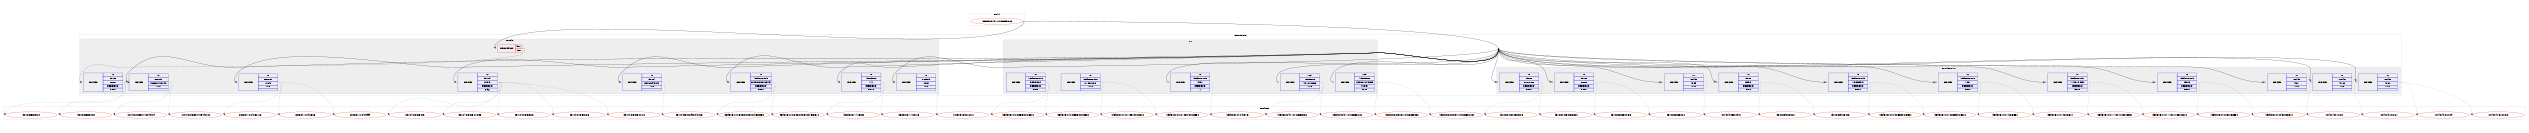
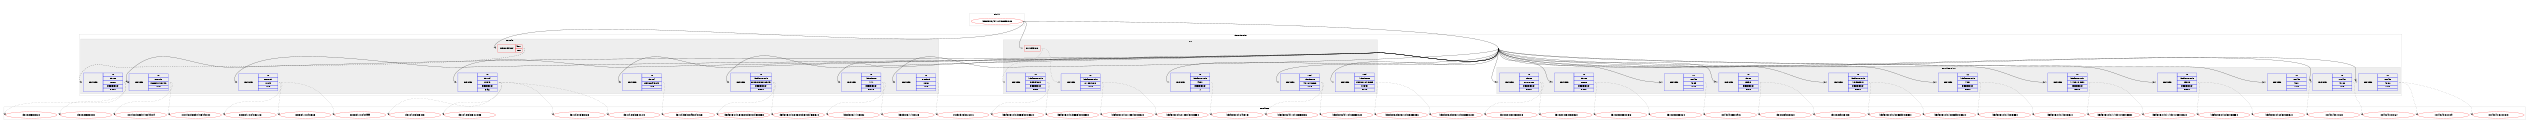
  digraph {
    compound=true
    concentrate=true
    fontname=Helvetica
    fontsize=10
    newrank=true
    rankdir=TB
    ranksep=1.5
    node [color=red fontname=Helvetica fontsize=10]
    edge [arrowhead=vee headport=w style=dotted tailport=e weight=100]
    n1 [label="kde-plasma/libkworkspace-5.14.5" width=4]
    n2 [color=blue label=<<TABLE BORDER="0" CELLBORDER="1" CELLSPACING="0" CELLPADDING="4" WIDTH="220"><TR><TD ROWSPAN="6" CELLPADDING="30">pack_dep</TD></TR><TR><TD WIDTH="110">no</TD></TR><TR><TD>dev-qt</TD></TR><TR><TD>qttest</TD></TR><TR><TD>greaterequal</TD></TR><TR><TD>5.11.1</TD></TR></TABLE>> shape=none]
    n3 [label=<<TABLE BORDER="0" CELLBORDER="1" CELLSPACING="0" CELLPADDING="4"><TR><TD ROWSPAN="3" CELLPADDING="10">use_conditional</TD></TR><TR><TD>libSM</TD></TR><TR><TD>test</TD></TR></TABLE>> shape=none]
    n4 [color=blue label=<<TABLE BORDER="0" CELLBORDER="1" CELLSPACING="0" CELLPADDING="4" WIDTH="220"><TR><TD ROWSPAN="6" CELLPADDING="30">pack_dep</TD></TR><TR><TD WIDTH="110">no</TD></TR><TR><TD>app-arch</TD></TR><TR><TD>xz-utils</TD></TR><TR><TD>none</TD></TR><TR><TD></TD></TR></TABLE>> shape=none]
    n5 [color=blue label=<<TABLE BORDER="0" CELLBORDER="1" CELLSPACING="0" CELLPADDING="4" WIDTH="220"><TR><TD ROWSPAN="6" CELLPADDING="30">pack_dep</TD></TR><TR><TD WIDTH="110">no</TD></TR><TR><TD>dev-util</TD></TR><TR><TD>cmake</TD></TR><TR><TD>greaterequal</TD></TR><TR><TD>3.9.6</TD></TR></TABLE>> shape=none]
    n6 [color=blue label=<<TABLE BORDER="0" CELLBORDER="1" CELLSPACING="0" CELLPADDING="4" WIDTH="220"><TR><TD ROWSPAN="6" CELLPADDING="30">pack_dep</TD></TR><TR><TD WIDTH="110">no</TD></TR><TR><TD>dev-util</TD></TR><TR><TD>desktop-file-utils</TD></TR><TR><TD>none</TD></TR><TR><TD></TD></TR></TABLE>> shape=none]
    n7 [color=blue label=<<TABLE BORDER="0" CELLBORDER="1" CELLSPACING="0" CELLPADDING="4" WIDTH="220"><TR><TD ROWSPAN="6" CELLPADDING="30">pack_dep</TD></TR><TR><TD WIDTH="110">no</TD></TR><TR><TD>kde-frameworks</TD></TR><TR><TD>extra-cmake-modules</TD></TR><TR><TD>greaterequal</TD></TR><TR><TD>5.50.0</TD></TR></TABLE>> shape=none]
    n8 [color=blue label=<<TABLE BORDER="0" CELLBORDER="1" CELLSPACING="0" CELLPADDING="4" WIDTH="220"><TR><TD ROWSPAN="6" CELLPADDING="30">pack_dep</TD></TR><TR><TD WIDTH="110">no</TD></TR><TR><TD>kde-plasma</TD></TR><TR><TD>kwin</TD></TR><TR><TD>greaterequal</TD></TR><TR><TD>5.14.5</TD></TR></TABLE>> shape=none]
    n9 [color=blue label=<<TABLE BORDER="0" CELLBORDER="1" CELLSPACING="0" CELLPADDING="4" WIDTH="220"><TR><TD ROWSPAN="6" CELLPADDING="30">pack_dep</TD></TR><TR><TD WIDTH="110">no</TD></TR><TR><TD>sys-devel</TD></TR><TR><TD>make</TD></TR><TR><TD>none</TD></TR><TR><TD></TD></TR></TABLE>> shape=none]
    n10 [color=blue label=<<TABLE BORDER="0" CELLBORDER="1" CELLSPACING="0" CELLPADDING="4" WIDTH="220"><TR><TD ROWSPAN="6" CELLPADDING="30">pack_dep</TD></TR><TR><TD WIDTH="110">no</TD></TR><TR><TD>x11-misc</TD></TR><TR><TD>shared-mime-info</TD></TR><TR><TD>none</TD></TR><TR><TD></TD></TR></TABLE>> shape=none]
    n11 [color=blue label=<<TABLE BORDER="0" CELLBORDER="1" CELLSPACING="0" CELLPADDING="4" WIDTH="220"><TR><TD ROWSPAN="6" CELLPADDING="30">pack_dep</TD></TR><TR><TD WIDTH="110">no</TD></TR><TR><TD>dev-qt</TD></TR><TR><TD>qtx11extras</TD></TR><TR><TD>greaterequal</TD></TR><TR><TD>5.11.1</TD></TR></TABLE>> shape=none]
    n12 [color=blue label=<<TABLE BORDER="0" CELLBORDER="1" CELLSPACING="0" CELLPADDING="4" WIDTH="220"><TR><TD ROWSPAN="6" CELLPADDING="30">pack_dep</TD></TR><TR><TD WIDTH="110">no</TD></TR><TR><TD>dev-qt</TD></TR><TR><TD>qtcore</TD></TR><TR><TD>greaterequal</TD></TR><TR><TD>5.11.1</TD></TR></TABLE>> shape=none]
    n13 [color=blue label=<<TABLE BORDER="0" CELLBORDER="1" CELLSPACING="0" CELLPADDING="4" WIDTH="220"><TR><TD ROWSPAN="6" CELLPADDING="30">pack_dep</TD></TR><TR><TD WIDTH="110">no</TD></TR><TR><TD>x11-libs</TD></TR><TR><TD>libICE</TD></TR><TR><TD>none</TD></TR><TR><TD></TD></TR></TABLE>> shape=none]
    n14 [color=blue label=<<TABLE BORDER="0" CELLBORDER="1" CELLSPACING="0" CELLPADDING="4" WIDTH="220"><TR><TD ROWSPAN="6" CELLPADDING="30">pack_dep</TD></TR><TR><TD WIDTH="110">no</TD></TR><TR><TD>dev-qt</TD></TR><TR><TD>qtdbus</TD></TR><TR><TD>greaterequal</TD></TR><TR><TD>5.11.1</TD></TR></TABLE>> shape=none]
    n15 [color=blue label=<<TABLE BORDER="0" CELLBORDER="1" CELLSPACING="0" CELLPADDING="4" WIDTH="220"><TR><TD ROWSPAN="6" CELLPADDING="30">pack_dep</TD></TR><TR><TD WIDTH="110">no</TD></TR><TR><TD>kde-frameworks</TD></TR><TR><TD>kcoreaddons</TD></TR><TR><TD>greaterequal</TD></TR><TR><TD>5.50.0</TD></TR></TABLE>> shape=none]
    n16 [color=blue label=<<TABLE BORDER="0" CELLBORDER="1" CELLSPACING="0" CELLPADDING="4" WIDTH="220"><TR><TD ROWSPAN="6" CELLPADDING="30">pack_dep</TD></TR><TR><TD WIDTH="110">no</TD></TR><TR><TD>kde-frameworks</TD></TR><TR><TD>ki18n</TD></TR><TR><TD>greaterequal</TD></TR><TR><TD>5.50.0</TD></TR></TABLE>> shape=none]
    n17 [color=blue label=<<TABLE BORDER="0" CELLBORDER="1" CELLSPACING="0" CELLPADDING="4" WIDTH="220"><TR><TD ROWSPAN="6" CELLPADDING="30">pack_dep</TD></TR><TR><TD WIDTH="110">no</TD></TR><TR><TD>kde-frameworks</TD></TR><TR><TD>kwindowsystem</TD></TR><TR><TD>greaterequal</TD></TR><TR><TD>5.50.0</TD></TR></TABLE>> shape=none]
    n18 [color=blue label=<<TABLE BORDER="0" CELLBORDER="1" CELLSPACING="0" CELLPADDING="4" WIDTH="220"><TR><TD ROWSPAN="6" CELLPADDING="30">pack_dep</TD></TR><TR><TD WIDTH="110">no</TD></TR><TR><TD>kde-frameworks</TD></TR><TR><TD>plasma</TD></TR><TR><TD>greaterequal</TD></TR><TR><TD>5.50.0</TD></TR></TABLE>> shape=none]
    n19 [color=blue label=<<TABLE BORDER="0" CELLBORDER="1" CELLSPACING="0" CELLPADDING="4" WIDTH="220"><TR><TD ROWSPAN="6" CELLPADDING="30">pack_dep</TD></TR><TR><TD WIDTH="110">no</TD></TR><TR><TD>x11-libs</TD></TR><TR><TD>libSM</TD></TR><TR><TD>none</TD></TR><TR><TD></TD></TR></TABLE>> shape=none]
    n20 [color=blue label=<<TABLE BORDER="0" CELLBORDER="1" CELLSPACING="0" CELLPADDING="4" WIDTH="220"><TR><TD ROWSPAN="6" CELLPADDING="30">pack_dep</TD></TR><TR><TD WIDTH="110">no</TD></TR><TR><TD>x11-libs</TD></TR><TR><TD>libX11</TD></TR><TR><TD>none</TD></TR><TR><TD></TD></TR></TABLE>> shape=none]
    n21 [color=blue label=<<TABLE BORDER="0" CELLBORDER="1" CELLSPACING="0" CELLPADDING="4" WIDTH="220"><TR><TD ROWSPAN="6" CELLPADDING="30">pack_dep</TD></TR><TR><TD WIDTH="110">no</TD></TR><TR><TD>x11-libs</TD></TR><TR><TD>libXau</TD></TR><TR><TD>none</TD></TR><TR><TD></TD></TR></TABLE>> shape=none]
    n22 [color=blue label=<<TABLE BORDER="0" CELLBORDER="1" CELLSPACING="0" CELLPADDING="4" WIDTH="220"><TR><TD ROWSPAN="6" CELLPADDING="30">pack_dep</TD></TR><TR><TD WIDTH="110">no</TD></TR><TR><TD>kde-frameworks</TD></TR><TR><TD>breeze-icons</TD></TR><TR><TD>greaterequal</TD></TR><TR><TD>5.50.0</TD></TR></TABLE>> shape=none]
    n23 [color=blue label=<<TABLE BORDER="0" CELLBORDER="1" CELLSPACING="0" CELLPADDING="4" WIDTH="220"><TR><TD ROWSPAN="6" CELLPADDING="30">pack_dep</TD></TR><TR><TD WIDTH="110">no</TD></TR><TR><TD>kde-frameworks</TD></TR><TR><TD>oxygen-icons</TD></TR><TR><TD>none</TD></TR><TR><TD></TD></TR></TABLE>> shape=none]
+   n24 [label=<<TABLE BORDER="0" CELLBORDER="1" CELLSPACING="0" CELLPADDING="4"><TR><TD CELLPADDING="10">any_of_group</TD></TR></TABLE>> shape=none]
    n25 [color=blue label=<<TABLE BORDER="0" CELLBORDER="1" CELLSPACING="0" CELLPADDING="4" WIDTH="220"><TR><TD ROWSPAN="6" CELLPADDING="30">pack_dep</TD></TR><TR><TD WIDTH="110">no</TD></TR><TR><TD>kde-frameworks</TD></TR><TR><TD>kf-env</TD></TR><TR><TD>greaterequal</TD></TR><TR><TD>4</TD></TR></TABLE>> shape=none]
    n26 [color=blue label=<<TABLE BORDER="0" CELLBORDER="1" CELLSPACING="0" CELLPADDING="4" WIDTH="220"><TR><TD ROWSPAN="6" CELLPADDING="30">pack_dep</TD></TR><TR><TD WIDTH="110">weak</TD></TR><TR><TD>kde-plasma</TD></TR><TR><TD>libkworkspace</TD></TR><TR><TD>none</TD></TR><TR><TD></TD></TR></TABLE>> shape=none]
    n27 [color=blue label=<<TABLE BORDER="0" CELLBORDER="1" CELLSPACING="0" CELLPADDING="4" WIDTH="220"><TR><TD ROWSPAN="6" CELLPADDING="30">pack_dep</TD></TR><TR><TD WIDTH="110">weak</TD></TR><TR><TD>kde-plasma</TD></TR><TR><TD>plasma-workspace</TD></TR><TR><TD>smaller</TD></TR><TR><TD>5.14.2</TD></TR></TABLE>> shape=none]
    n28 [label="dev-qt/qttest-5.11.3" width=4]
    n29 [label="dev-qt/qttest-5.12.1" width=4]
    n30 [label="app-arch/xz-utils-5.2.3" width=4]
    n31 [label="app-arch/xz-utils-5.2.4-r2" width=4]
    n32 [label="app-arch/xz-utils-9999" width=4]
    n33 [label="dev-util/cmake-3.10.3" width=4]
    n34 [label="dev-util/cmake-3.11.4-r1" width=4]
    n35 [label="dev-util/cmake-3.12.3" width=4]
-   n36 [label="dev-util/cmake-3.13.4" width=4]
    n37 [label="dev-util/cmake-3.14.0_rc3" width=4]
    n38 [label="dev-util/desktop-file-utils-0.23" width=4]
    n39 [label="kde-frameworks/extra-cmake-modules-5.54.0" width=4]
    n40 [label="kde-frameworks/extra-cmake-modules-5.55.0" width=4]
    n41 [label="kde-plasma/kwin-5.14.5" width=4]
    n42 [label="kde-plasma/kwin-5.15.2" width=4]
    n43 [label="sys-devel/make-4.2.1-r4" width=4]
    n44 [label="x11-misc/shared-mime-info-1.10" width=4]
    n45 [label="x11-misc/shared-mime-info-1.9" width=4]
    n46 [label="dev-qt/qtcore-5.11.3-r2" width=4]
    n47 [label="dev-qt/qtcore-5.12.1" width=4]
    n48 [label="dev-qt/qtdbus-5.11.3" width=4]
    n49 [label="dev-qt/qtdbus-5.12.1" width=4]
    n50 [label="dev-qt/qtx11extras-5.11.3" width=4]
    n51 [label="dev-qt/qtx11extras-5.32.1" width=4]
    n52 [label="kde-frameworks/kcoreaddons-5.54.0" width=4]
    n53 [label="kde-frameworks/kcoreaddons-5.55.0" width=4]
    n54 [label="kde-frameworks/ki18n-5.54.0" width=4]
    n55 [label="kde-frameworks/ki18n-5.55.0" width=4]
    n56 [label="kde-frameworks/kwindowsystem-5.54.0" width=4]
    n57 [label="kde-frameworks/kwindowsystem-5.55.0" width=4]
    n58 [label="kde-frameworks/plasma-5.54.0" width=4]
    n59 [label="kde-frameworks/plasma-5.55.0" width=4]
    n60 [label="x11-libs/libXau-1.0.8-r1" width=4]
    n61 [label="x11-libs/libXau-1.0.9" width=4]
    n62 [label="x11-libs/libICE-1.0.9-r2" width=4]
    n63 [label="x11-libs/libX11-1.6.7" width=4]
    n64 [label="x11-libs/libSM-1.2.3" width=4]
    n65 [label="kde-frameworks/breeze-icons-5.54.0" width=4]
    n66 [label="kde-frameworks/breeze-icons-5.55.0" width=4]
    n67 [label="kde-frameworks/oxygen-icons-5.54.0" width=4]
    n68 [label="kde-frameworks/oxygen-icons-5.55.0" width=4]
    n69 [label="kde-frameworks/kf-env-5" width=4]
    n70 [label="kde-plasma/libkworkspace-5.14.5" width=4]
    n71 [label="kde-plasma/libkworkspace-5.15.2" width=4]
    n72 [label="kde-plasma/plasma-workspace-5.14.5.1" width=4]
    n73 [label="kde-plasma/plasma-workspace-5.15.2" width=4]
    subgraph cluster_1 {
      color=gray
      label=<<i>ebuild</i>>
      rank=same
      n1
    }
    subgraph cluster_2 {
      color=gray
      label=<<i>dependencies</i>>
      subgraph cluster_3 {
        color=gray
        fillcolor="#eeeeee"
        label=<<i>compile</i>>
        style=filled
        subgraph sub_4 {
          color=gray
          fillcolor="#eeeeee"
          label=<<i>compile</i>>
          style=filled
          n3
          subgraph sub_5 {
            color=gray
            fillcolor="#eeeeee"
            label=<<i>compile</i>>
            style=filled
            n2
          }
        }
        subgraph sub_6 {
          color=gray
          fillcolor="#eeeeee"
          label=<<i>compile</i>>
          style=filled
          n4
        }
        subgraph sub_7 {
          color=gray
          fillcolor="#eeeeee"
          label=<<i>compile</i>>
          style=filled
          n5
        }
        subgraph sub_8 {
          color=gray
          fillcolor="#eeeeee"
          label=<<i>compile</i>>
          style=filled
          n6
        }
        subgraph sub_9 {
          color=gray
          fillcolor="#eeeeee"
          label=<<i>compile</i>>
          style=filled
          n7
        }
        subgraph sub_10 {
          color=gray
          fillcolor="#eeeeee"
          label=<<i>compile</i>>
          style=filled
          n8
        }
        subgraph sub_11 {
          color=gray
          fillcolor="#eeeeee"
          label=<<i>compile</i>>
          style=filled
          n9
        }
        subgraph sub_12 {
          color=gray
          fillcolor="#eeeeee"
          label=<<i>compile</i>>
          style=filled
          n10
        }
      }
      subgraph cluster_13 {
        color=gray
        fillcolor="#eeeeee"
        label=<<i>compile and run</i>>
        style=filled
        subgraph sub_14 {
          color=gray
          fillcolor="#eeeeee"
          label=<<i>compile and run</i>>
          style=filled
          n11
        }
        subgraph sub_15 {
          color=gray
          fillcolor="#eeeeee"
          label=<<i>compile and run</i>>
          style=filled
          n12
        }
        subgraph sub_16 {
          color=gray
          fillcolor="#eeeeee"
          label=<<i>compile and run</i>>
          style=filled
          n13
        }
        subgraph sub_17 {
          color=gray
          fillcolor="#eeeeee"
          label=<<i>compile and run</i>>
          style=filled
          n14
        }
        subgraph sub_18 {
          color=gray
          fillcolor="#eeeeee"
          label=<<i>compile and run</i>>
          style=filled
          n15
        }
        subgraph sub_19 {
          color=gray
          fillcolor="#eeeeee"
          label=<<i>compile and run</i>>
          style=filled
          n16
        }
        subgraph sub_20 {
          color=gray
          fillcolor="#eeeeee"
          label=<<i>compile and run</i>>
          style=filled
          n17
        }
        subgraph sub_21 {
          color=gray
          fillcolor="#eeeeee"
          label=<<i>compile and run</i>>
          style=filled
          n18
        }
        subgraph sub_22 {
          color=gray
          fillcolor="#eeeeee"
          label=<<i>compile and run</i>>
          style=filled
          n19
        }
        subgraph sub_23 {
          color=gray
          fillcolor="#eeeeee"
          label=<<i>compile and run</i>>
          style=filled
          n20
        }
        subgraph sub_24 {
          color=gray
          fillcolor="#eeeeee"
          label=<<i>compile and run</i>>
          style=filled
          n21
        }
      }
      subgraph cluster_25 {
        color=gray
        fillcolor="#eeeeee"
        label=<<i>run</i>>
        style=filled
        subgraph sub_26 {
          color=gray
          fillcolor="#eeeeee"
          label=<<i>run</i>>
          style=filled
+         n24
          subgraph sub_27 {
            color=gray
            fillcolor="#eeeeee"
            label=<<i>run</i>>
            style=filled
            n22
          }
          subgraph sub_28 {
            color=gray
            fillcolor="#eeeeee"
            label=<<i>run</i>>
            style=filled
            n23
          }
        }
        subgraph sub_29 {
          color=gray
          fillcolor="#eeeeee"
          label=<<i>run</i>>
          style=filled
          n25
        }
        subgraph sub_30 {
          color=gray
          fillcolor="#eeeeee"
          label=<<i>run</i>>
          style=filled
          n26
        }
        subgraph sub_31 {
          color=gray
          fillcolor="#eeeeee"
          label=<<i>run</i>>
          style=filled
          n27
        }
      }
    }
    subgraph cluster_32 {
      color=gray
      label=<<i>candidates</i>>
      rank=same
      subgraph sub_33 {
        color=black
        label=<<i>candidates</i>>
        nodesep=1
        rank=same
        n28
        n29
      }
      subgraph sub_34 {
        color=black
        label=<<i>candidates</i>>
        nodesep=1
        rank=same
        n30
        n31
        n32
      }
      subgraph sub_35 {
        color=black
        label=<<i>candidates</i>>
        nodesep=1
        rank=same
        n33
        n34
        n35
-       n36
        n37
      }
      subgraph sub_36 {
        color=black
        label=<<i>candidates</i>>
        nodesep=1
        rank=same
        n38
      }
      subgraph sub_37 {
        color=black
        label=<<i>candidates</i>>
        nodesep=1
        rank=same
        n39
        n40
      }
      subgraph sub_38 {
        color=black
        label=<<i>candidates</i>>
        nodesep=1
        rank=same
        n41
        n42
      }
      subgraph sub_39 {
        color=black
        label=<<i>candidates</i>>
        nodesep=1
        rank=same
        n43
      }
      subgraph sub_40 {
        color=black
        label=<<i>candidates</i>>
        nodesep=1
        rank=same
        n44
        n45
      }
      subgraph sub_41 {
        color=black
        label=<<i>candidates</i>>
        nodesep=1
        rank=same
        n46
        n47
      }
      subgraph sub_42 {
        color=black
        label=<<i>candidates</i>>
        nodesep=1
        rank=same
        n48
        n49
      }
      subgraph sub_43 {
        color=black
        label=<<i>candidates</i>>
        nodesep=1
        rank=same
        n50
        n51
      }
      subgraph sub_44 {
        color=black
        label=<<i>candidates</i>>
        nodesep=1
        rank=same
        n52
        n53
      }
      subgraph sub_45 {
        color=black
        label=<<i>candidates</i>>
        nodesep=1
        rank=same
        n54
        n55
      }
      subgraph sub_46 {
        color=black
        label=<<i>candidates</i>>
        nodesep=1
        rank=same
        n56
        n57
      }
      subgraph sub_47 {
        color=black
        label=<<i>candidates</i>>
        nodesep=1
        rank=same
        n58
        n59
      }
      subgraph sub_48 {
        color=black
        label=<<i>candidates</i>>
        nodesep=1
        rank=same
        n60
        n61
      }
      subgraph sub_49 {
        color=black
        label=<<i>candidates</i>>
        nodesep=1
        rank=same
        n62
      }
      subgraph sub_50 {
        color=black
        label=<<i>candidates</i>>
        nodesep=1
        rank=same
        n63
      }
      subgraph sub_51 {
        color=black
        label=<<i>candidates</i>>
        nodesep=1
        rank=same
        n64
      }
      subgraph sub_52 {
        color=black
        label=<<i>candidates</i>>
        nodesep=1
        rank=same
        n65
        n66
      }
      subgraph sub_53 {
        color=black
        label=<<i>candidates</i>>
        nodesep=1
        rank=same
        n67
        n68
      }
      subgraph sub_54 {
        color=black
        label=<<i>candidates</i>>
        nodesep=1
        rank=same
        n69
      }
      subgraph sub_55 {
        color=black
        label=<<i>candidates</i>>
        nodesep=1
        rank=same
        n70
        n71
      }
      subgraph sub_56 {
        color=black
        label=<<i>candidates</i>>
        nodesep=1
        rank=same
        n72
        n73
      }
    }
    n1 -> n3 [style=solid weight=20]
    n1 -> n4 [style=solid weight=20]
    n1 -> n5 [style=solid weight=20]
    n1 -> n6 [style=solid weight=20]
    n1 -> n7 [style=solid weight=20]
    n1 -> n8 [style=solid weight=20]
    n1 -> n9 [style=solid weight=20]
    n1 -> n10 [style=solid weight=20]
    n1 -> n11 [arrowhead=odotvee style=solid weight=20]
    n1 -> n12 [arrowhead=odotvee style=solid weight=20]
    n1 -> n13 [arrowhead=odotvee style=solid weight=20]
    n1 -> n14 [arrowhead=odotvee style=solid weight=20]
    n1 -> n15 [arrowhead=odotvee style=solid weight=20]
    n1 -> n16 [arrowhead=odotvee style=solid weight=20]
    n1 -> n17 [arrowhead=odotvee style=solid weight=20]
    n1 -> n18 [arrowhead=odotvee style=solid weight=20]
    n1 -> n19 [arrowhead=odotvee style=solid weight=20]
    n1 -> n20 [arrowhead=odotvee style=solid weight=20]
    n1 -> n21 [arrowhead=odotvee style=solid weight=20]
+   n1 -> n24 [arrowhead=odot style=solid weight=20]
    n1 -> n25 [arrowhead=odot style=solid weight=20]
    n1 -> n26 [arrowhead=odot style=solid weight=20]
    n1 -> n27 [arrowhead=odot style=solid weight=20]
    n2 -> n28
    n2 -> n29
    n3 -> n2 [style=dashed weight=20]
    n4 -> n30
    n4 -> n31
    n4 -> n32
    n5 -> n33
    n5 -> n34
    n5 -> n35
-   n5 -> n36
    n5 -> n37
    n6 -> n38
    n7 -> n39
    n7 -> n40
    n8 -> n41
    n8 -> n42
    n9 -> n43
    n10 -> n44
    n10 -> n45
    n11 -> n50
    n11 -> n51
    n12 -> n46
    n12 -> n47
    n13 -> n62
    n14 -> n48
    n14 -> n49
    n15 -> n52
    n15 -> n53
    n16 -> n54
    n16 -> n55
    n17 -> n56
    n17 -> n57
    n18 -> n58
    n18 -> n59
    n19 -> n64
    n20 -> n63
    n21 -> n60
    n21 -> n61
    n22 -> n65
    n22 -> n66
    n23 -> n67
    n23 -> n68
+   n24 -> n22 [arrowhead=oinv weight=20]
+   n24 -> n23 [arrowhead=oinv weight=20]
    n25 -> n69
    n26 -> n70
    n26 -> n71
    n27 -> n72
    n27 -> n73
  }
